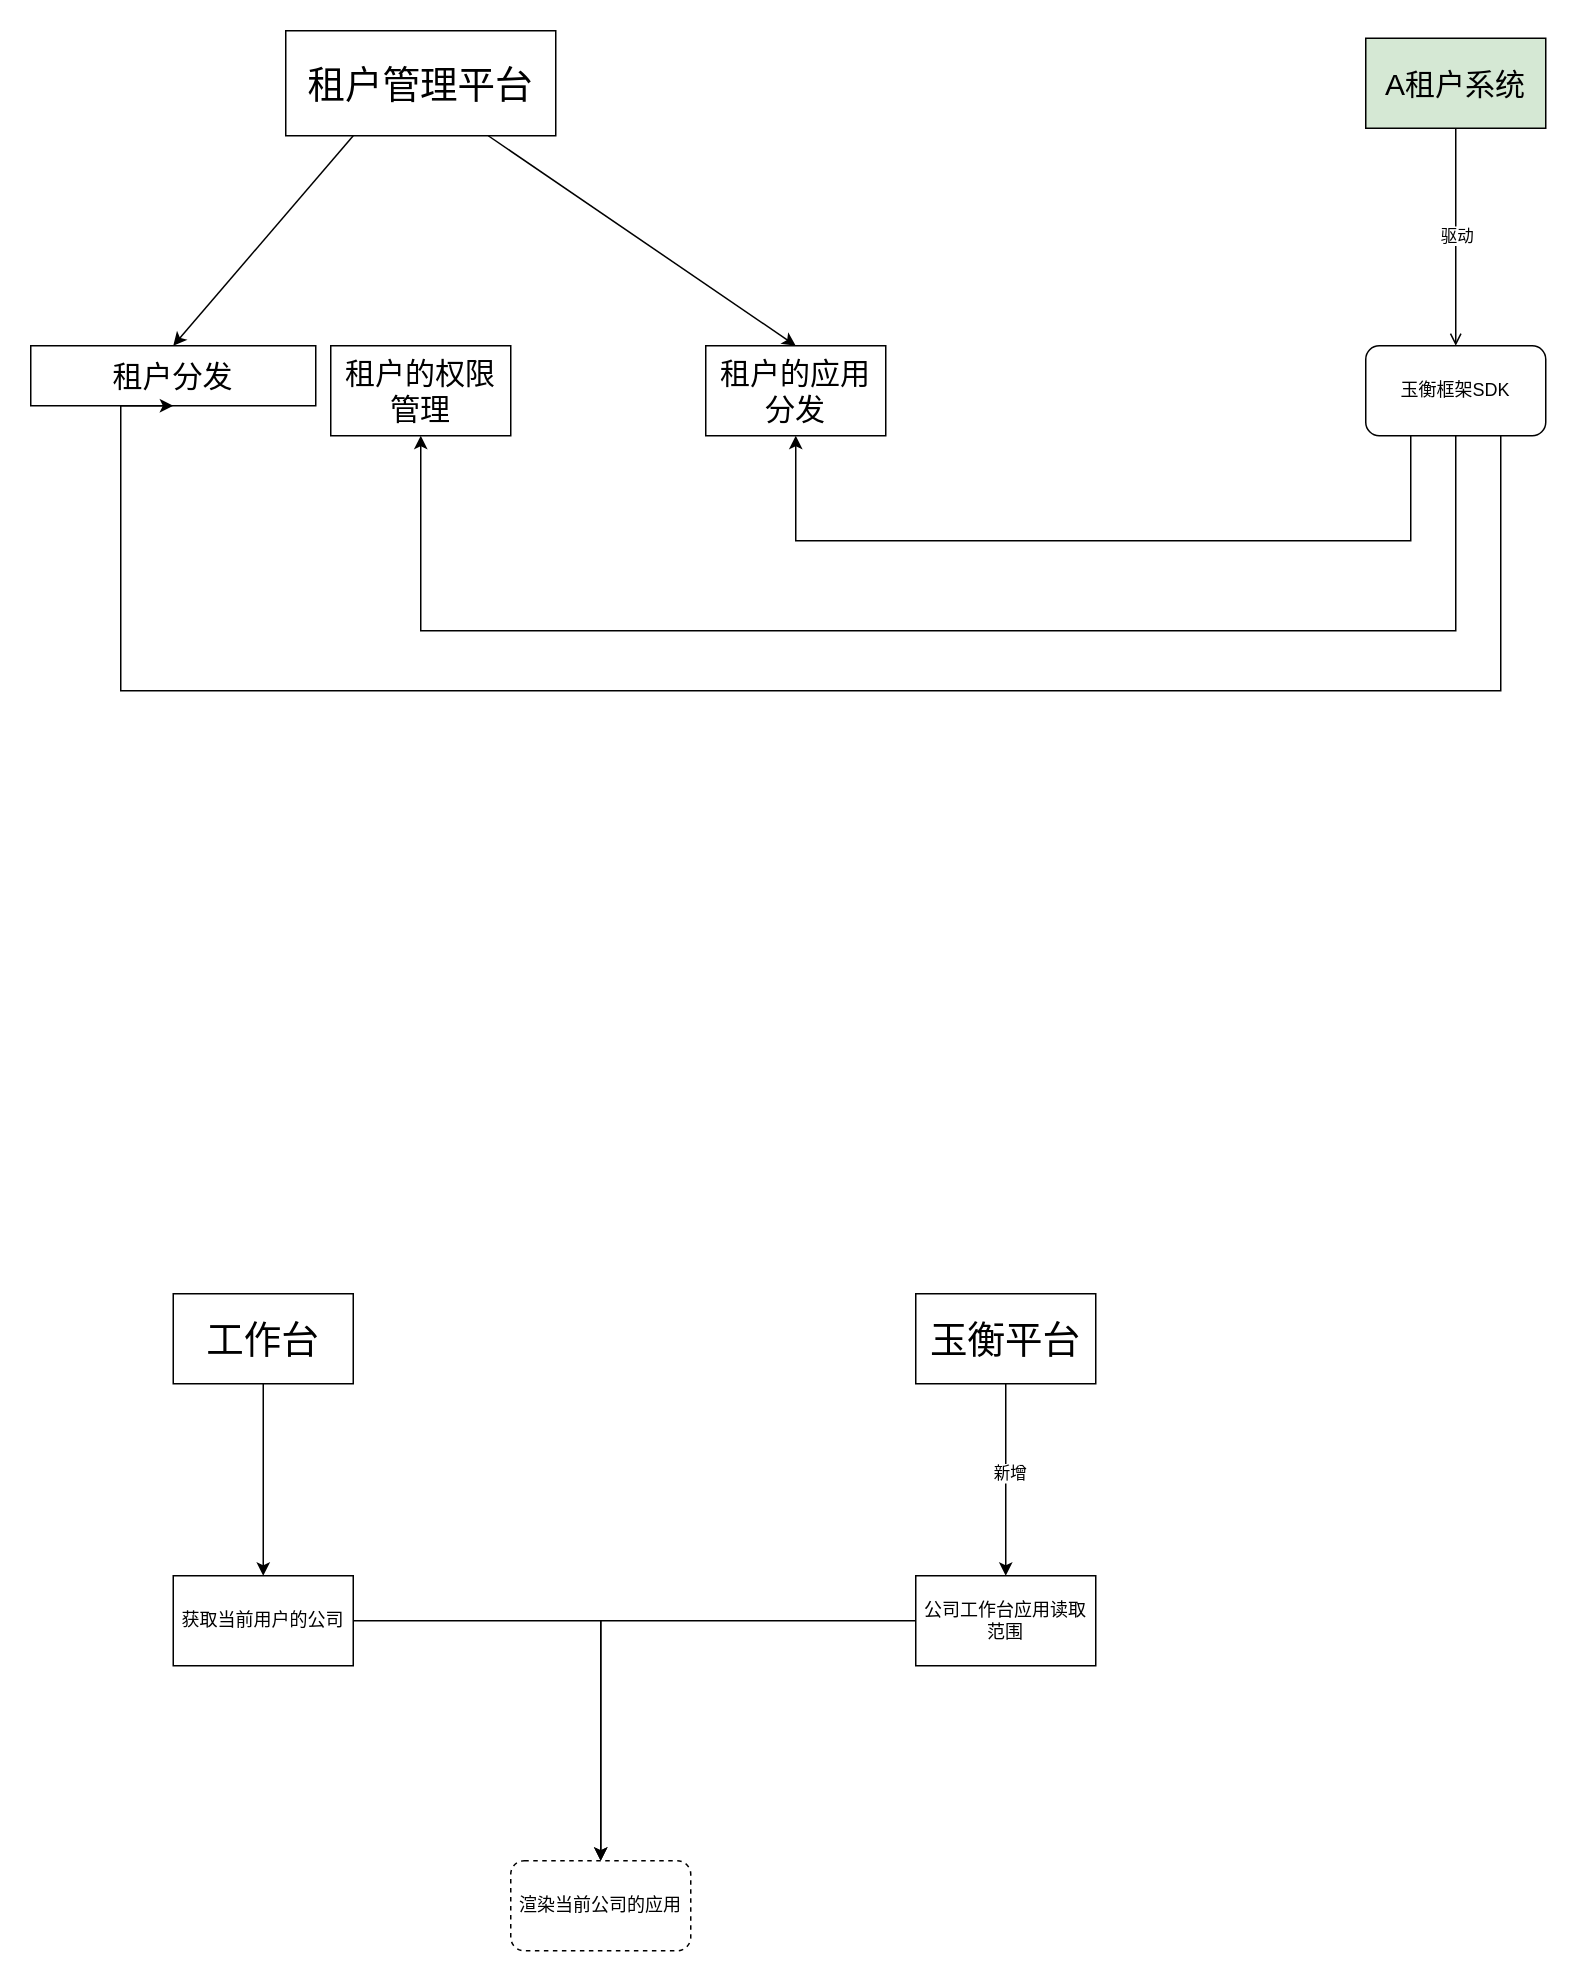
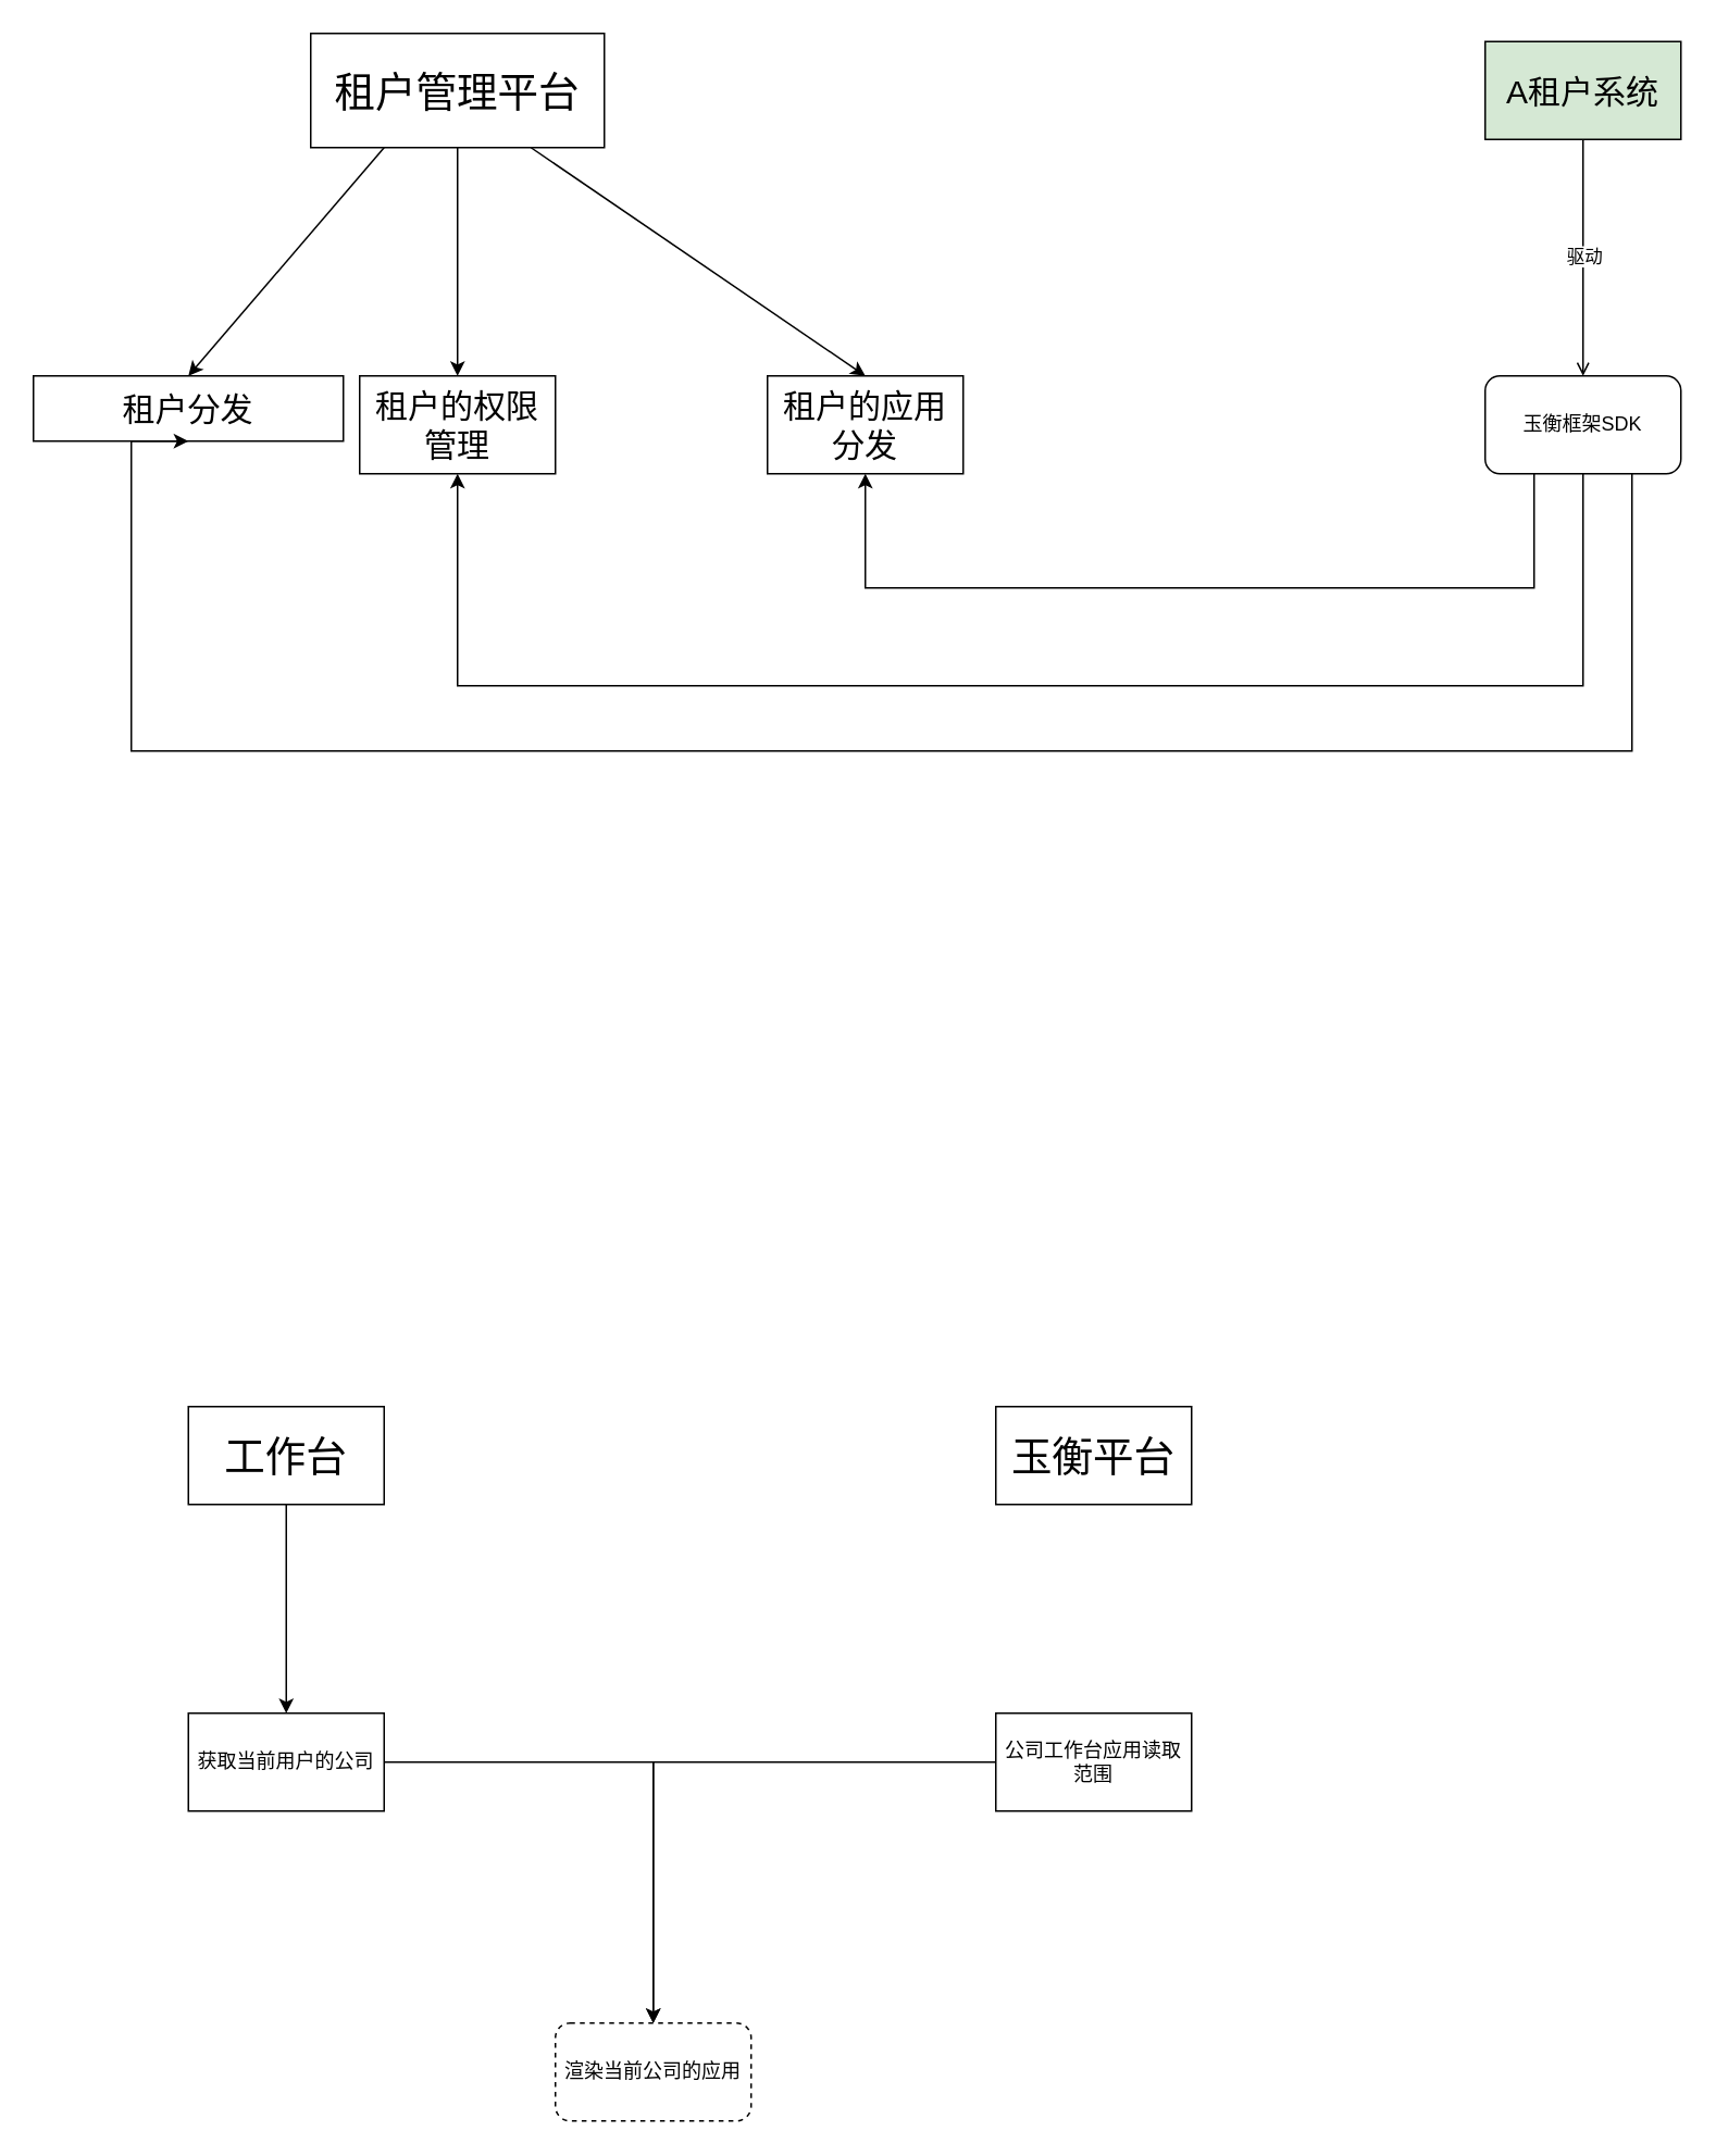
  <mxCell id="0" />
  <mxCell id="1" parent="0" />
  <mxCell id="2" style="rounded=0;orthogonalLoop=1;jettySize=auto;html=1;exitX=0.25;exitY=1;exitDx=0;exitDy=0;entryX=0.5;entryY=0;entryDx=0;entryDy=0;" edge="1" parent="1" source="5" target="9"><mxGeometry relative="1" as="geometry" /></mxCell>
+ <mxCell id="3" style="edgeStyle=orthogonalEdgeStyle;rounded=0;orthogonalLoop=1;jettySize=auto;html=1;exitX=0.5;exitY=1;exitDx=0;exitDy=0;entryX=0.5;entryY=0;entryDx=0;entryDy=0;" edge="1" parent="1" source="5" target="10"><mxGeometry relative="1" as="geometry" /></mxCell>
  <mxCell id="4" style="rounded=0;orthogonalLoop=1;jettySize=auto;html=1;exitX=0.75;exitY=1;exitDx=0;exitDy=0;entryX=0.5;entryY=0;entryDx=0;entryDy=0;" edge="1" parent="1" source="5" target="11"><mxGeometry relative="1" as="geometry" /></mxCell>
  <mxCell id="5" value="&lt;font style=&quot;font-size: 25px;&quot;&gt;租户管理平台&lt;/font&gt;" style="rounded=0;whiteSpace=wrap;html=1;" vertex="1" parent="1"><mxGeometry x="190" y="20" width="180" height="70" as="geometry" /></mxCell>
  <mxCell id="6" style="edgeStyle=orthogonalEdgeStyle;rounded=0;orthogonalLoop=1;jettySize=auto;html=1;exitX=0.5;exitY=1;exitDx=0;exitDy=0;endArrow=open;" edge="1" parent="1" source="8" target="15"><mxGeometry relative="1" as="geometry" /></mxCell>
  <mxCell id="7" value="驱动" style="edgeLabel;html=1;align=center;verticalAlign=middle;resizable=0;points=[];" vertex="1" connectable="0" parent="6"><mxGeometry x="-0.021" relative="1" as="geometry"><mxPoint as="offset" /></mxGeometry></mxCell>
  <mxCell id="8" value="&lt;font style=&quot;font-size: 20px;&quot;&gt;A租户系统&lt;/font&gt;" style="rounded=0;whiteSpace=wrap;html=1;fillColor=#d5e8d4;" vertex="1" parent="1"><mxGeometry x="910" y="25" width="120" height="60" as="geometry" /></mxCell>
  <mxCell id="9" value="&lt;font style=&quot;font-size: 20px;&quot;&gt;租户分发&lt;/font&gt;" style="rounded=0;whiteSpace=wrap;html=1;" vertex="1" parent="1"><mxGeometry x="20" y="230" width="190" height="40" as="geometry" /></mxCell>
  <mxCell id="10" value="&lt;font style=&quot;font-size: 20px;&quot;&gt;租户的权限管理&lt;/font&gt;" style="rounded=0;whiteSpace=wrap;html=1;" vertex="1" parent="1"><mxGeometry x="220" y="230" width="120" height="60" as="geometry" /></mxCell>
  <mxCell id="11" value="&lt;font style=&quot;font-size: 20px;&quot;&gt;租户的应用分发&lt;/font&gt;" style="rounded=0;whiteSpace=wrap;html=1;" vertex="1" parent="1"><mxGeometry x="470" y="230" width="120" height="60" as="geometry" /></mxCell>
  <mxCell id="12" style="edgeStyle=orthogonalEdgeStyle;rounded=0;orthogonalLoop=1;jettySize=auto;html=1;exitX=0.25;exitY=1;exitDx=0;exitDy=0;entryX=0.5;entryY=1;entryDx=0;entryDy=0;" edge="1" parent="1" source="15" target="11"><mxGeometry relative="1" as="geometry"><Array as="points"><mxPoint x="940" y="360" /><mxPoint x="530" y="360" /></Array></mxGeometry></mxCell>
  <mxCell id="13" style="edgeStyle=orthogonalEdgeStyle;rounded=0;orthogonalLoop=1;jettySize=auto;html=1;exitX=0.5;exitY=1;exitDx=0;exitDy=0;entryX=0.5;entryY=1;entryDx=0;entryDy=0;" edge="1" parent="1" source="15" target="10"><mxGeometry relative="1" as="geometry"><Array as="points"><mxPoint x="970" y="420" /><mxPoint x="280" y="420" /></Array></mxGeometry></mxCell>
  <mxCell id="14" style="edgeStyle=orthogonalEdgeStyle;rounded=0;orthogonalLoop=1;jettySize=auto;html=1;exitX=0.75;exitY=1;exitDx=0;exitDy=0;entryX=0.5;entryY=1;entryDx=0;entryDy=0;" edge="1" parent="1" source="15" target="9"><mxGeometry relative="1" as="geometry"><Array as="points"><mxPoint x="1000" y="460" /><mxPoint x="80" y="460" /></Array></mxGeometry></mxCell>
  <mxCell id="15" value="&lt;font style=&quot;font-size: 12px;&quot;&gt;玉衡框架SDK&lt;/font&gt;" style="rounded=1;whiteSpace=wrap;html=1;" vertex="1" parent="1"><mxGeometry x="910" y="230" width="120" height="60" as="geometry" /></mxCell>
  <mxCell id="16" style="edgeStyle=orthogonalEdgeStyle;rounded=0;orthogonalLoop=1;jettySize=auto;html=1;exitX=0.5;exitY=1;exitDx=0;exitDy=0;entryX=0.5;entryY=0;entryDx=0;entryDy=0;" edge="1" parent="1" source="17" target="24"><mxGeometry relative="1" as="geometry" /></mxCell>
  <mxCell id="17" value="&lt;font style=&quot;font-size: 25px;&quot;&gt;工作台&lt;/font&gt;" style="rounded=0;whiteSpace=wrap;html=1;" vertex="1" parent="1"><mxGeometry x="115" y="862" width="120" height="60" as="geometry" /></mxCell>
- <mxCell id="18" style="edgeStyle=orthogonalEdgeStyle;rounded=0;orthogonalLoop=1;jettySize=auto;html=1;exitX=0.5;exitY=1;exitDx=0;exitDy=0;entryX=0.5;entryY=0;entryDx=0;entryDy=0;" edge="1" parent="1" source="20" target="22"><mxGeometry relative="1" as="geometry" /></mxCell>
- <mxCell id="19" value="新增" style="edgeLabel;html=1;align=center;verticalAlign=middle;resizable=0;points=[];" vertex="1" connectable="0" parent="18"><mxGeometry x="-0.078" y="2" relative="1" as="geometry"><mxPoint as="offset" /></mxGeometry></mxCell>
  <mxCell id="20" value="&lt;font style=&quot;font-size: 25px;&quot;&gt;玉衡平台&lt;/font&gt;" style="rounded=0;whiteSpace=wrap;html=1;" vertex="1" parent="1"><mxGeometry x="610" y="862" width="120" height="60" as="geometry" /></mxCell>
  <mxCell id="21" style="edgeStyle=orthogonalEdgeStyle;rounded=0;orthogonalLoop=1;jettySize=auto;html=1;exitX=0;exitY=0.5;exitDx=0;exitDy=0;" edge="1" parent="1" source="22" target="25"><mxGeometry relative="1" as="geometry" /></mxCell>
  <mxCell id="22" value="公司工作台应用读取范围" style="rounded=0;whiteSpace=wrap;html=1;" vertex="1" parent="1"><mxGeometry x="610" y="1050" width="120" height="60" as="geometry" /></mxCell>
  <mxCell id="23" style="edgeStyle=orthogonalEdgeStyle;rounded=0;orthogonalLoop=1;jettySize=auto;html=1;exitX=1;exitY=0.5;exitDx=0;exitDy=0;entryX=0.5;entryY=0;entryDx=0;entryDy=0;" edge="1" parent="1" source="24" target="25"><mxGeometry relative="1" as="geometry" /></mxCell>
  <mxCell id="24" value="获取当前用户的公司" style="rounded=0;whiteSpace=wrap;html=1;" vertex="1" parent="1"><mxGeometry x="115" y="1050" width="120" height="60" as="geometry" /></mxCell>
  <mxCell id="25" value="渲染当前公司的应用" style="rounded=1;whiteSpace=wrap;html=1;dashed=1;" vertex="1" parent="1"><mxGeometry x="340" y="1240" width="120" height="60" as="geometry" /></mxCell>
